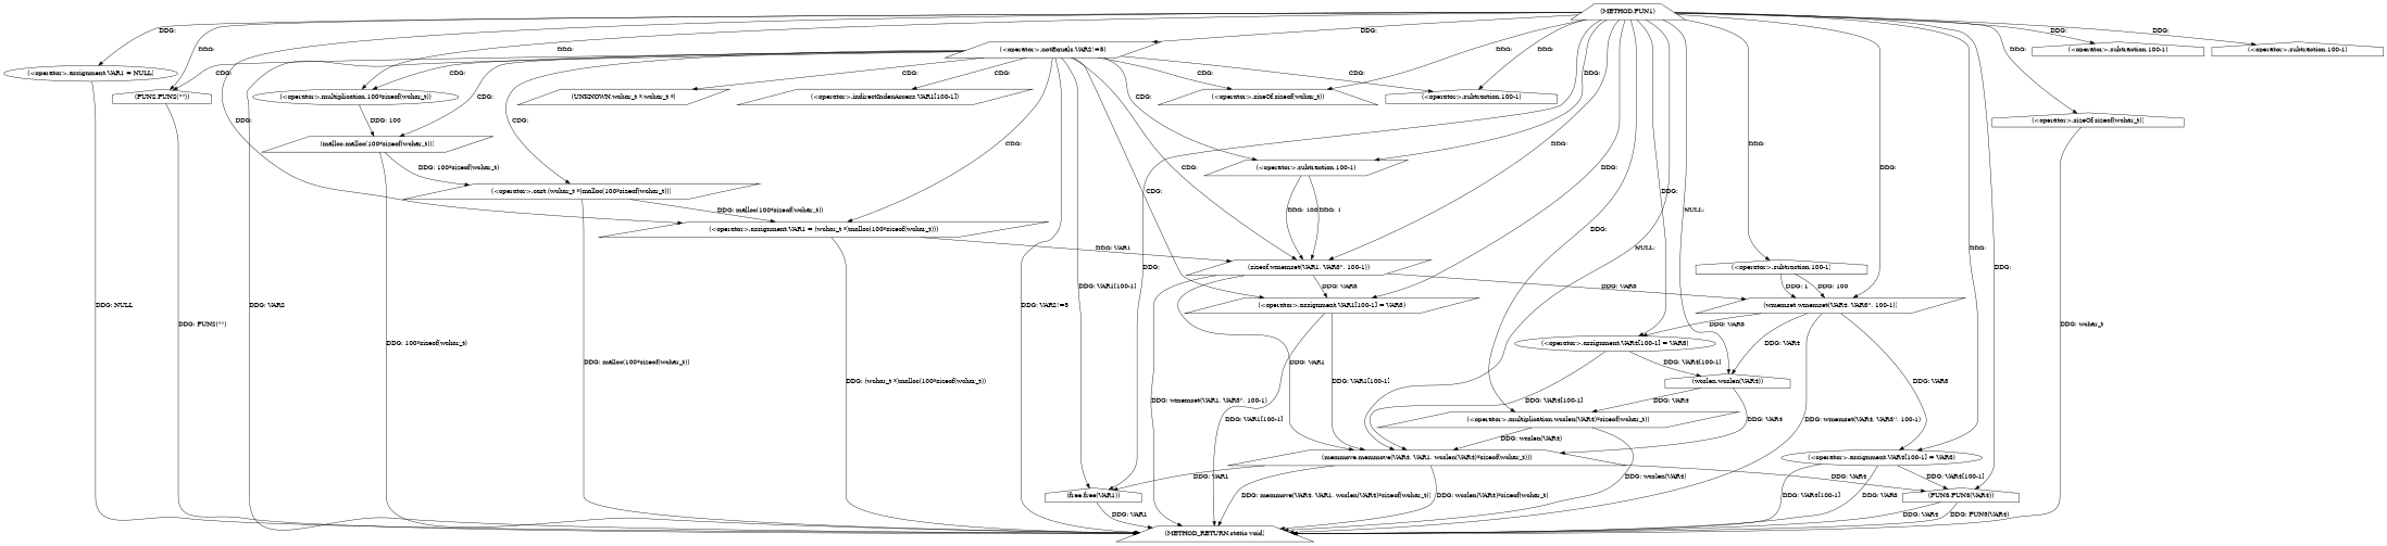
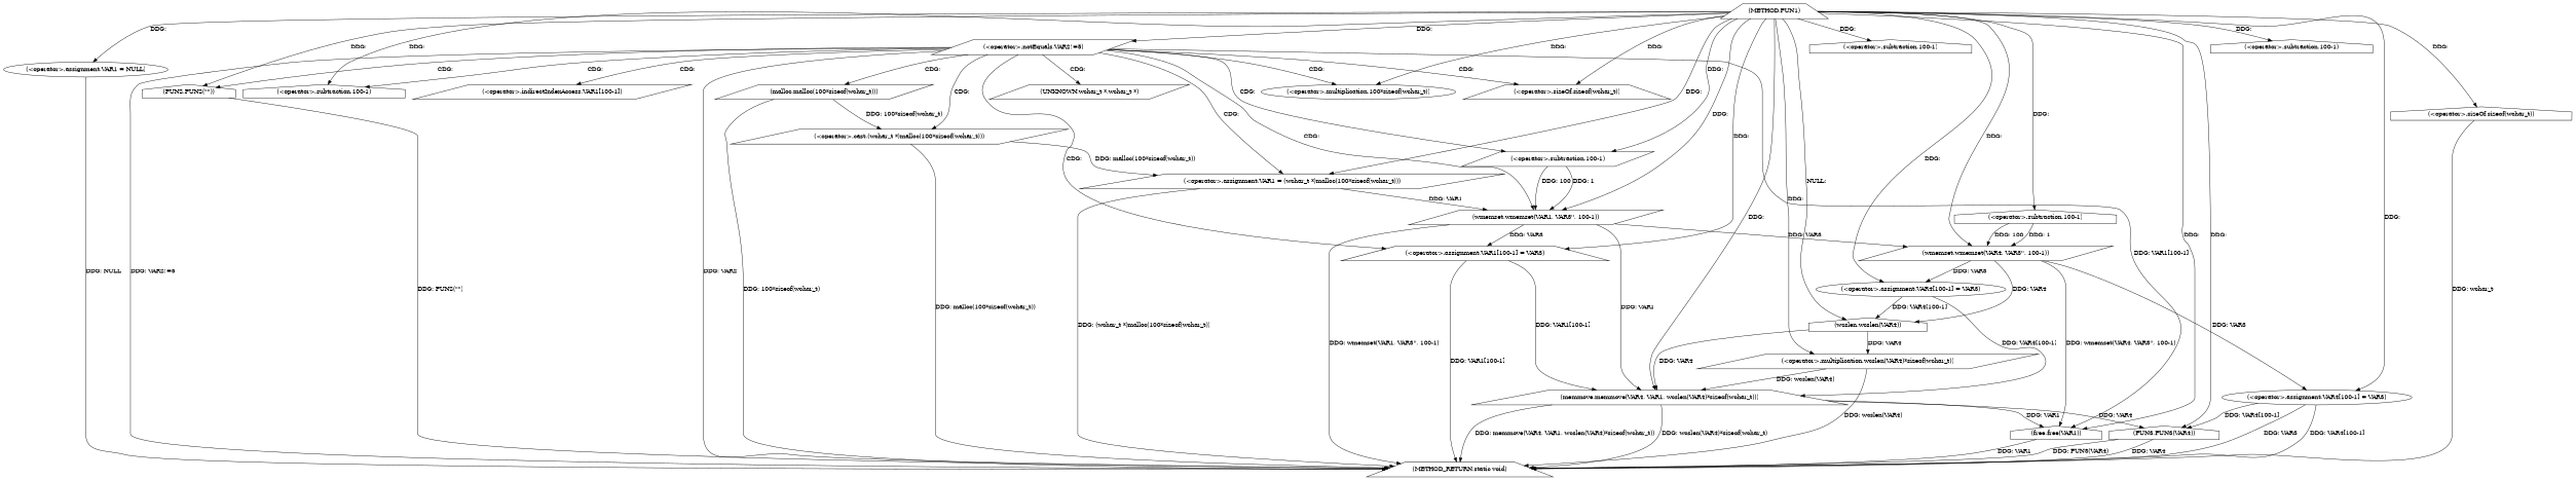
  digraph {
    node [shape=parallelogram]
    n1 [label="(METHOD,FUN1)" shape=trapezium]
    n2 [label="(<operator>.assignment,VAR1 = NULL)" shape=ellipse]
    n3 [label="(<operator>.notEquals,VAR2!=5)"]
    n4 [label="(FUN2,FUN2(\"\"))" shape=house]
    n5 [label="(<operator>.assignment,VAR1 = (wchar_t *)malloc(100*sizeof(wchar_t)))"]
    n6 [label="(<operator>.multiplication,100*sizeof(wchar_t))" shape=ellipse]
    n7 [label="(<operator>.sizeOf,sizeof(wchar_t))" shape=trapezium]
-   n8 [label="(sizeof,wmemset(VAR1, VAR3'', 100-1))"]
+   n8 [label="(wmemset,wmemset(VAR1, VAR3'', 100-1))"]
    n9 [label="(<operator>.subtraction,100-1)"]
-   n10 [label="(<operator>.assignment,VAR1[100-1] = VAR3)"]
+   n10 [label="(<operator>.assignment,VAR1[100-1] = VAR3)" shape=trapezium]
    n11 [label="(<operator>.subtraction,100-1)" shape=house]
    n12 [label="(wmemset,wmemset(VAR4, VAR3'', 100-1))"]
    n13 [label="(<operator>.subtraction,100-1)" shape=house]
    n14 [label="(<operator>.assignment,VAR4[100-1] = VAR3)" shape=ellipse]
    n15 [label="(<operator>.subtraction,100-1)" shape=house]
    n16 [label="(memmove,memmove(VAR4, VAR1, wcslen(VAR4)*sizeof(wchar_t)))" shape=trapezium]
    n17 [label="(<operator>.multiplication,wcslen(VAR4)*sizeof(wchar_t))"]
    n18 [label="(wcslen,wcslen(VAR4))" shape=house]
    n19 [label="(<operator>.sizeOf,sizeof(wchar_t))" shape=house]
    n20 [label="(<operator>.assignment,VAR4[100-1] = VAR3)" shape=ellipse]
    n21 [label="(<operator>.subtraction,100-1)" shape=house]
    n22 [label="(FUN3,FUN3(VAR4))" shape=house]
    n23 [label="(free,free(VAR1))" shape=house]
    n24 [label="(METHOD_RETURN,static void)" shape=trapezium]
    n25 [label="(<operator>.cast,(wchar_t *)malloc(100*sizeof(wchar_t)))"]
    n26 [label="(malloc,malloc(100*sizeof(wchar_t)))"]
    n27 [label="(UNKNOWN,wchar_t *,wchar_t *)"]
    n28 [label="(<operator>.indirectIndexAccess,VAR1[100-1])"]
    n1 -> n2 [label="DDG: "]
    n1 -> n3 [label="DDG: "]
    n1 -> n4 [label="DDG: "]
    n1 -> n5 [label="DDG: "]
    n1 -> n6 [label="DDG: "]
    n1 -> n7 [label="DDG: "]
    n1 -> n8 [label="DDG: "]
    n1 -> n9 [label="DDG: "]
    n1 -> n10 [label="DDG: "]
    n1 -> n11 [label="DDG: "]
    n1 -> n12 [label="DDG: "]
    n1 -> n13 [label="DDG: "]
    n1 -> n14 [label="DDG: "]
    n1 -> n15 [label="DDG: "]
-   n1 -> n16 [label="NULL: "]
+   n1 -> n16 [label="DDG: "]
    n1 -> n17 [label="DDG: "]
    n1 -> n18 [label="NULL: "]
    n1 -> n19 [label="DDG: "]
    n1 -> n20 [label="DDG: "]
    n1 -> n21 [label="DDG: "]
    n1 -> n22 [label="DDG: "]
    n1 -> n23 [label="DDG: "]
    n2 -> n24 [label="DDG: NULL"]
    n3 -> n4 [label="CDG: "]
    n3 -> n5 [label="CDG: "]
    n3 -> n6 [label="CDG: "]
    n3 -> n7 [label="CDG: "]
    n3 -> n8 [label="CDG: "]
    n3 -> n9 [label="CDG: "]
    n3 -> n10 [label="CDG: "]
    n3 -> n11 [label="CDG: "]
    n3 -> n23 [label="DDG: VAR1[100-1]"]
    n3 -> n24 [label="DDG: VAR2"]
    n3 -> n24 [label="DDG: VAR2!=5"]
    n3 -> n25 [label="CDG: "]
    n3 -> n26 [label="CDG: "]
    n3 -> n27 [label="CDG: "]
    n3 -> n28 [label="CDG: "]
    n4 -> n24 [label="DDG: FUN2(\"\")"]
    n5 -> n8 [label="DDG: VAR1"]
    n5 -> n24 [label="DDG: (wchar_t *)malloc(100*sizeof(wchar_t))"]
-   n6 -> n26 [label="DDG: 100"]
    n8 -> n10 [label="DDG: VAR3"]
    n8 -> n12 [label="DDG: VAR3"]
    n8 -> n16 [label="DDG: VAR1"]
    n8 -> n24 [label="DDG: wmemset(VAR1, VAR3'', 100-1)"]
    n9 -> n8 [label="DDG: 100"]
    n9 -> n8 [label="DDG: 1"]
    n10 -> n16 [label="DDG: VAR1[100-1]"]
    n10 -> n24 [label="DDG: VAR1[100-1]"]
    n12 -> n14 [label="DDG: VAR3"]
    n12 -> n18 [label="DDG: VAR4"]
    n12 -> n20 [label="DDG: VAR3"]
-   n12 -> n24 [label="DDG: wmemset(VAR4, VAR3'', 100-1)"]
+   n12 -> n23 [label="DDG: wmemset(VAR4, VAR3'', 100-1)"]
    n13 -> n12 [label="DDG: 100"]
    n13 -> n12 [label="DDG: 1"]
    n14 -> n16 [label="DDG: VAR4[100-1]"]
    n14 -> n18 [label="DDG: VAR4[100-1]"]
    n16 -> n22 [label="DDG: VAR4"]
    n16 -> n23 [label="DDG: VAR1"]
    n16 -> n24 [label="DDG: memmove(VAR4, VAR1, wcslen(VAR4)*sizeof(wchar_t))"]
    n16 -> n24 [label="DDG: wcslen(VAR4)*sizeof(wchar_t)"]
    n17 -> n16 [label="DDG: wcslen(VAR4)"]
    n17 -> n24 [label="DDG: wcslen(VAR4)"]
    n18 -> n16 [label="DDG: VAR4"]
    n18 -> n17 [label="DDG: VAR4"]
    n19 -> n24 [label="DDG: wchar_t"]
    n20 -> n22 [label="DDG: VAR4[100-1]"]
    n20 -> n24 [label="DDG: VAR3"]
    n20 -> n24 [label="DDG: VAR4[100-1]"]
    n22 -> n24 [label="DDG: VAR4"]
    n22 -> n24 [label="DDG: FUN3(VAR4)"]
    n23 -> n24 [label="DDG: VAR1"]
    n25 -> n5 [label="DDG: malloc(100*sizeof(wchar_t))"]
    n25 -> n24 [label="DDG: malloc(100*sizeof(wchar_t))"]
    n26 -> n24 [label="DDG: 100*sizeof(wchar_t)"]
    n26 -> n25 [label="DDG: 100*sizeof(wchar_t)"]
  }
